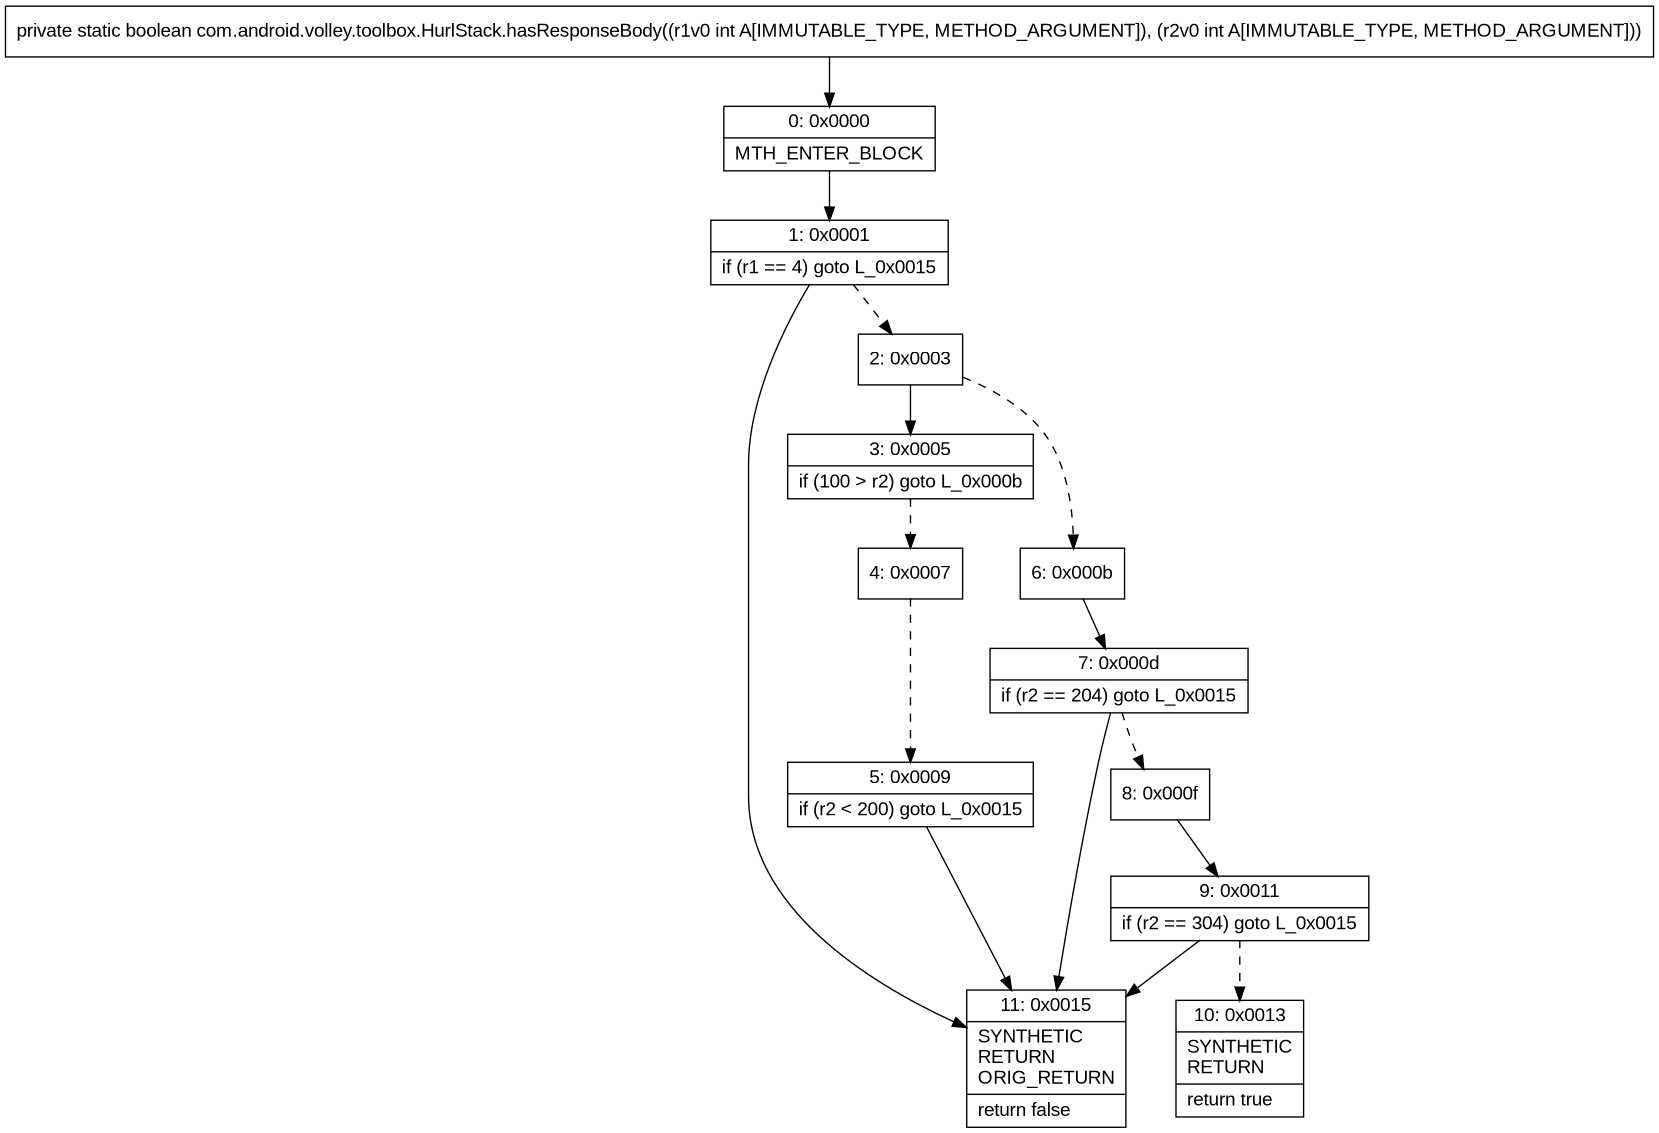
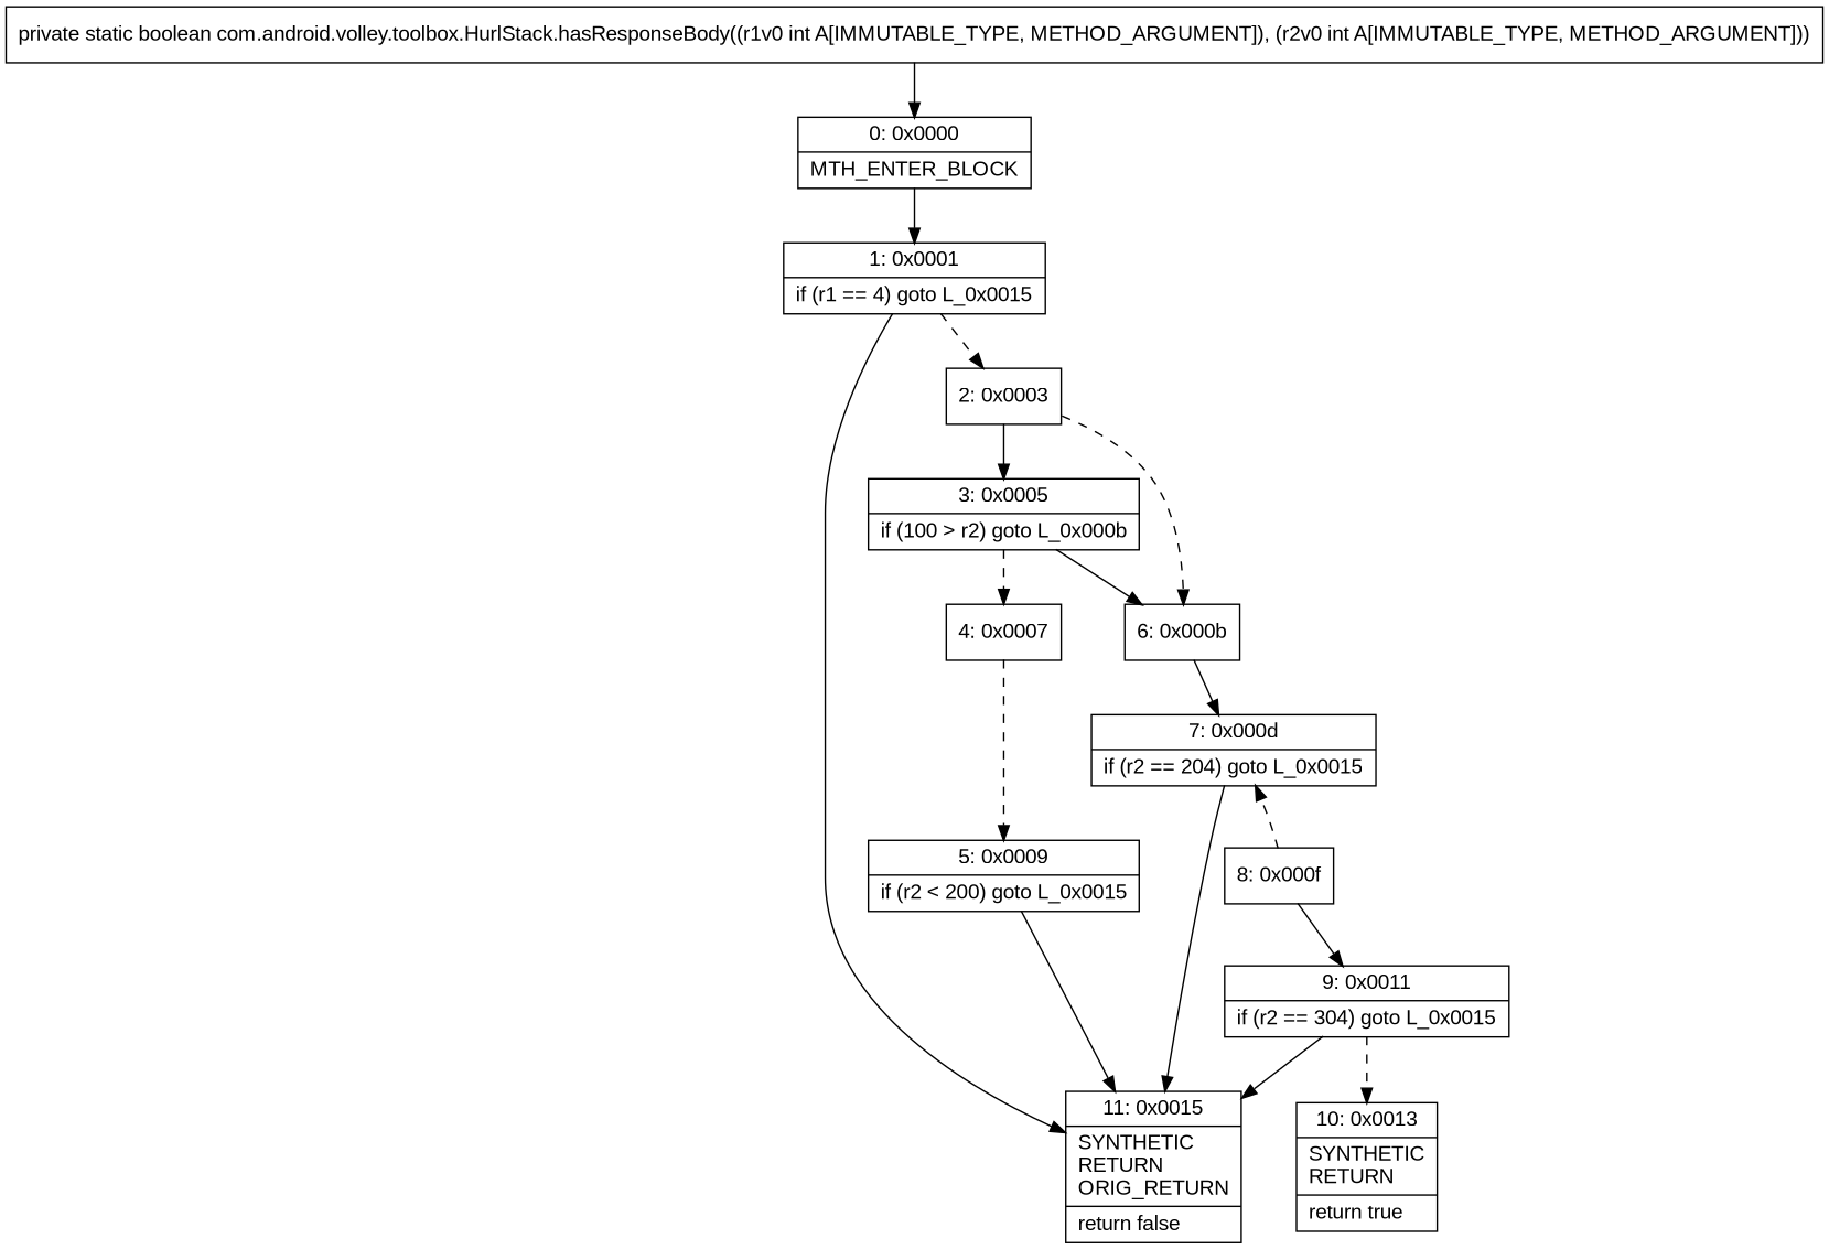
  digraph {
    fontname="Liberation Sans"
    node [fontname="Liberation Sans" shape=record]
    edge [fontname="Liberation Sans"]
    n1 [label="{0\:\ 0x0000|MTH_ENTER_BLOCK\l}"]
    n2 [label="{1\:\ 0x0001|if (r1 == 4) goto L_0x0015\l}"]
    n3 [label="{2\:\ 0x0003}"]
    n4 [label="{11\:\ 0x0015|SYNTHETIC\lRETURN\lORIG_RETURN\l|return false\l}"]
    n5 [label="{3\:\ 0x0005|if (100 \> r2) goto L_0x000b\l}"]
    n6 [label="{6\:\ 0x000b}"]
    n7 [label="{4\:\ 0x0007}"]
    n8 [label="{5\:\ 0x0009|if (r2 \< 200) goto L_0x0015\l}"]
    n9 [label="{7\:\ 0x000d|if (r2 == 204) goto L_0x0015\l}"]
    n10 [label="{8\:\ 0x000f}"]
    n11 [label="{9\:\ 0x0011|if (r2 == 304) goto L_0x0015\l}"]
    n12 [label="{10\:\ 0x0013|SYNTHETIC\lRETURN\l|return true\l}"]
    n13 [label="{private static boolean com.android.volley.toolbox.HurlStack.hasResponseBody((r1v0 int A[IMMUTABLE_TYPE, METHOD_ARGUMENT]), (r2v0 int A[IMMUTABLE_TYPE, METHOD_ARGUMENT])) }"]
    n1 -> n2
    n2 -> n3 [style=dashed]
    n2 -> n4
    n3 -> n5
    n3 -> n6 [style=dashed]
+   n5 -> n6
    n5 -> n7 [style=dashed]
    n6 -> n9
    n7 -> n8 [style=dashed]
    n8 -> n4
    n9 -> n4
-   n9 -> n10 [style=dashed]
+   n10 -> n9 [style=dashed]
    n10 -> n11
    n11 -> n4
    n11 -> n12 [style=dashed]
    n13 -> n1
  }
